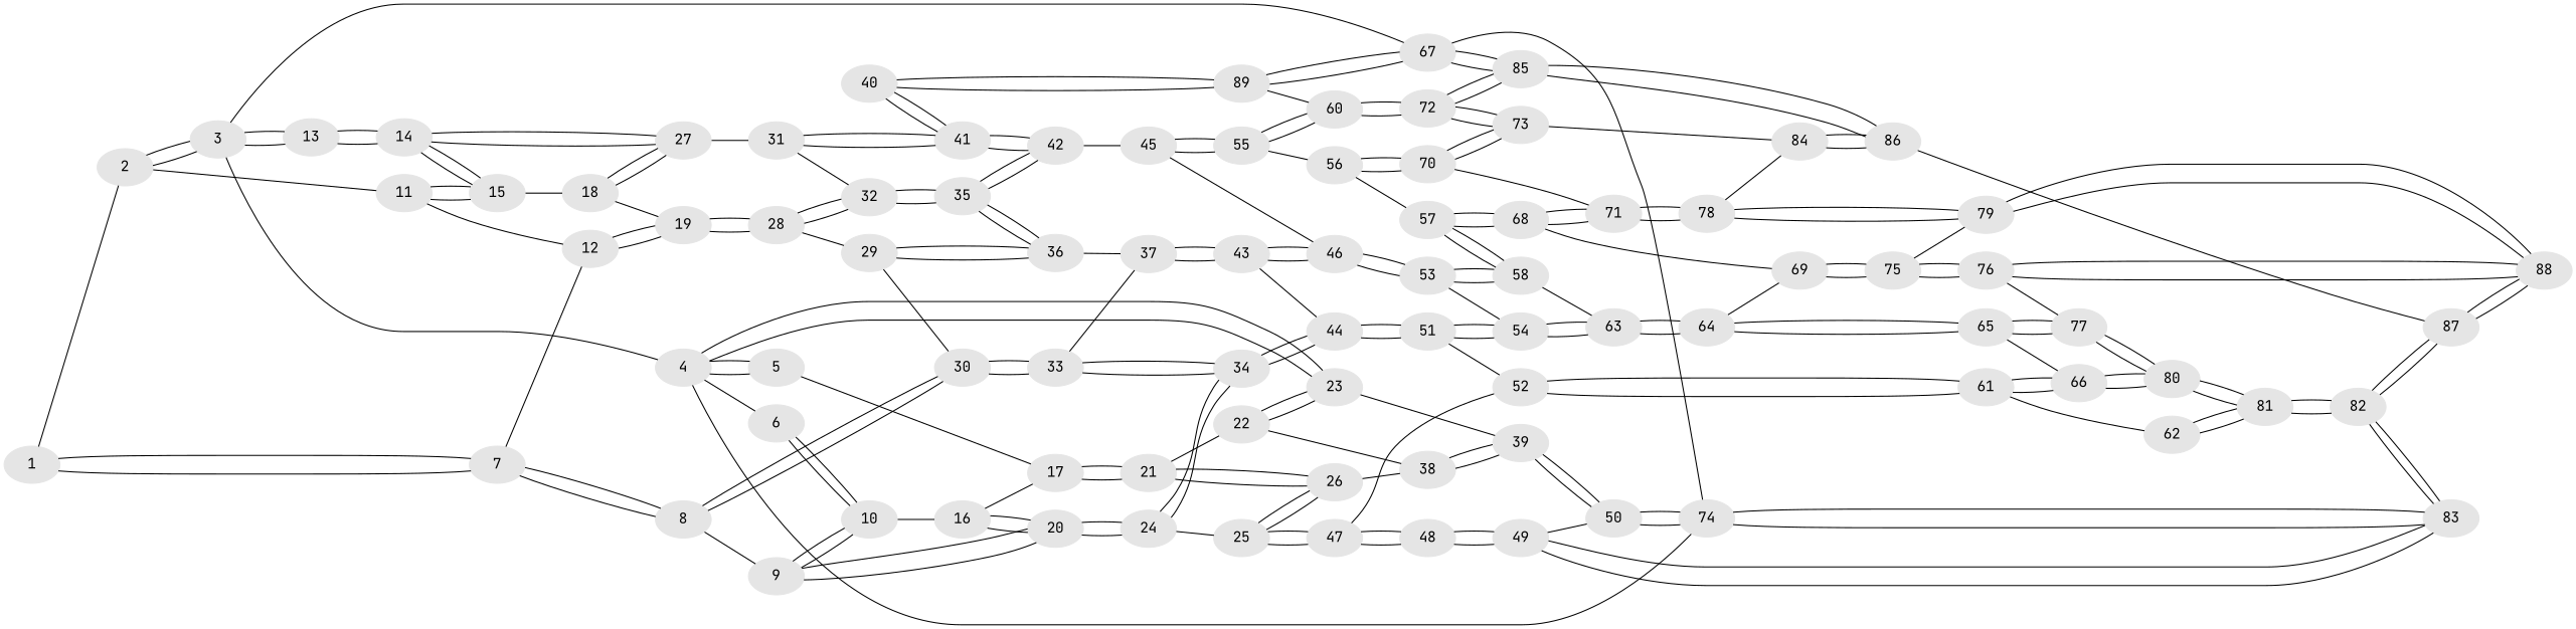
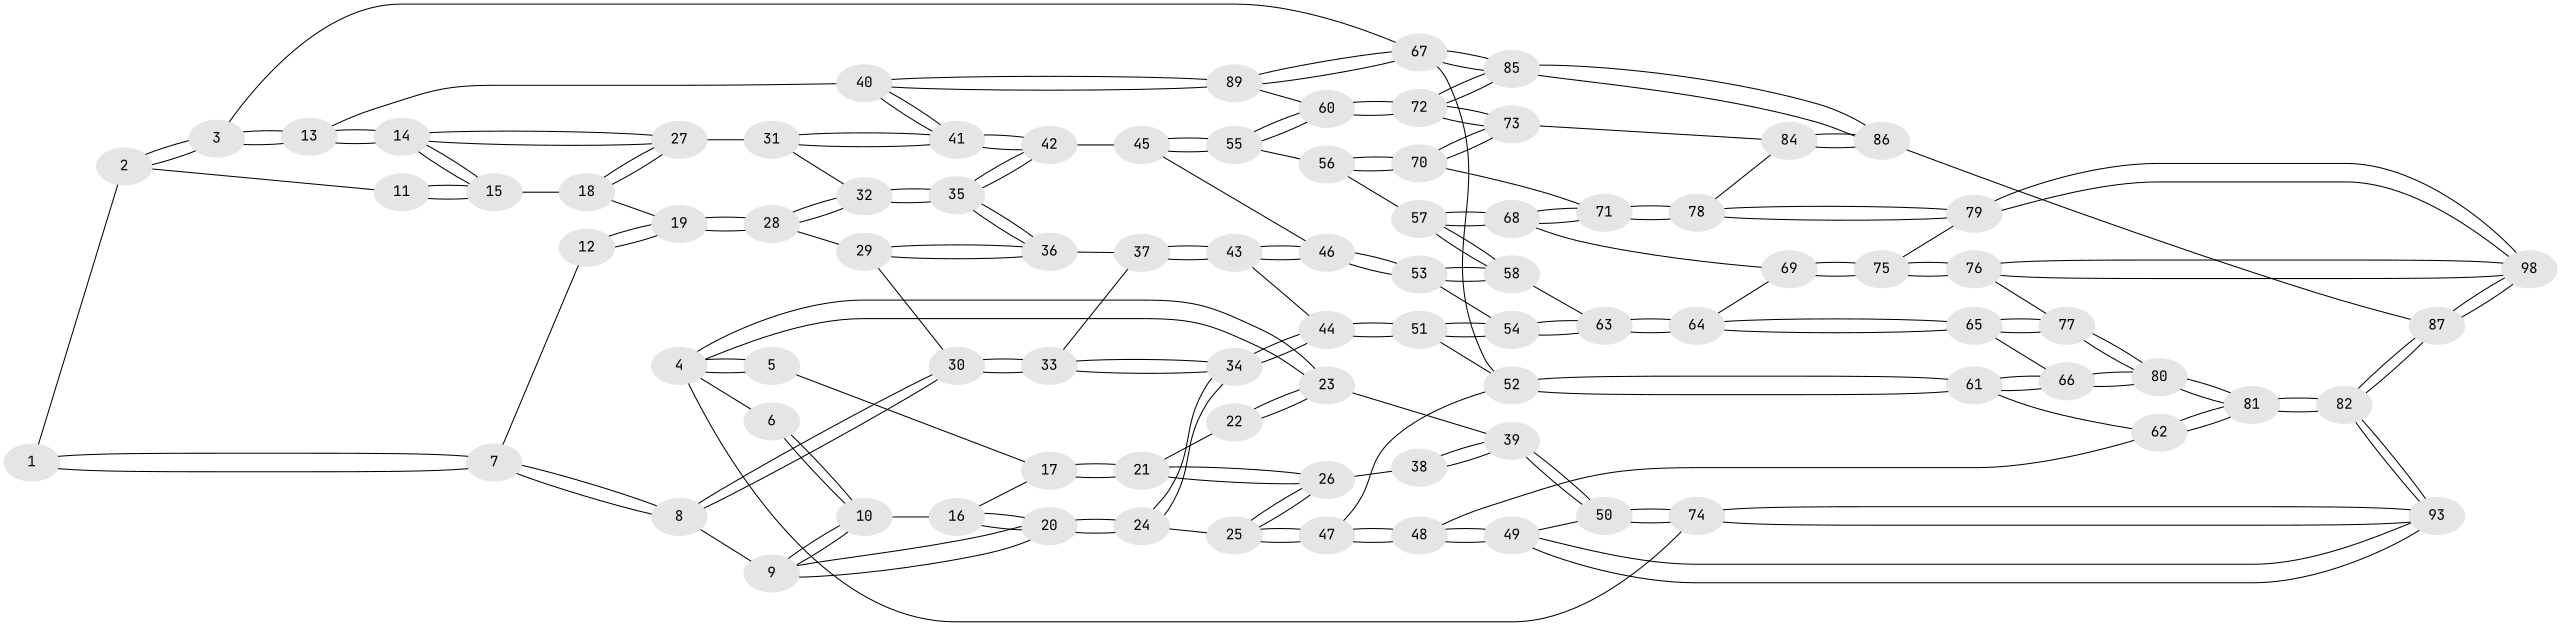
  graph {
    fontname="JetBrains Mono"
    rankdir=LR
    node [color=gray90 fontname="JetBrains Mono" style=filled]
    edge [fontname="JetBrains Mono"]
    1
    2
    7
    3
    11
    8
    12
    4
    13
    67
    15
    5
    23
    74
    6
    14
    40
    85
    17
    39
-   83
+   83 [label=93]
    10
    21
    16
    9
    30
    19
    20
    33
    24
    18
    28
    27
    41
    n35 [label=89]
    31
    22
    26
    29
    32
    25
    34
    38
    50
    47
    44
    48
    52
    36
    35
    37
    42
    43
    51
    45
    46
    60
    55
    53
    54
    56
    58
    49
    62
    61
    81
    63
    66
    64
    57
    70
    72
    68
    71
    73
    69
    80
    82
    65
    77
    75
    86
    78
    76
    79
    84
-   88
+   88 [label=98]
    87
    1 -- 2
    1 -- 7
    1 -- 7
    2 -- 3
    2 -- 3
    2 -- 11
    7 -- 8
    7 -- 8
    7 -- 12
-   3 -- 4
    3 -- 13
    3 -- 13
    3 -- 67
-   11 -- 12
    11 -- 15
    11 -- 15
    8 -- 9
    8 -- 30
    8 -- 30
    12 -- 19
    12 -- 19
    4 -- 5
    4 -- 5
    4 -- 23
    4 -- 23
    4 -- 74
    4 -- 6
    13 -- 14
    13 -- 14
-   67 -- 74
+   13 -- 40
+   67 -- 52
    67 -- 85
    67 -- 85
    15 -- 18
    5 -- 17
    23 -- 39
    74 -- 83
    74 -- 83
    6 -- 10
    6 -- 10
    14 -- 15
    14 -- 15
    14 -- 27
    14 -- 27
    40 -- 41
    40 -- 41
    40 -- n35
    40 -- n35
    85 -- 86
    85 -- 86
    17 -- 21
    17 -- 21
    39 -- 50
    39 -- 50
    10 -- 16
    21 -- 22
    21 -- 26
    21 -- 26
    16 -- 17
    16 -- 20
    16 -- 20
    9 -- 10
    9 -- 10
    9 -- 20
    9 -- 20
    30 -- 33
    30 -- 33
    19 -- 28
    19 -- 28
    20 -- 24
    20 -- 24
    33 -- 34
    33 -- 34
    33 -- 37
    24 -- 25
    24 -- 34
    24 -- 34
    18 -- 19
    18 -- 27
    18 -- 27
    28 -- 29
    28 -- 32
    28 -- 32
    27 -- 31
    41 -- 42
    41 -- 42
    n35 -- 67
    n35 -- 67
    n35 -- 60
    31 -- 41
    31 -- 41
    31 -- 32
    22 -- 23
    22 -- 23
-   22 -- 38
    26 -- 38
    29 -- 30
    29 -- 36
    29 -- 36
    32 -- 35
    32 -- 35
    25 -- 26
    25 -- 26
    25 -- 47
    25 -- 47
    34 -- 44
    34 -- 44
    38 -- 39
    38 -- 39
    50 -- 74
    50 -- 74
    47 -- 48
    47 -- 48
    47 -- 52
    44 -- 51
    44 -- 51
    48 -- 49
    48 -- 49
+   48 -- 62
    52 -- 61
    52 -- 61
    36 -- 37
    35 -- 36
    35 -- 36
    35 -- 42
    35 -- 42
    37 -- 43
    37 -- 43
    42 -- 45
    43 -- 44
    43 -- 46
    43 -- 46
    51 -- 52
    51 -- 54
    51 -- 54
    45 -- 46
    45 -- 55
    45 -- 55
    46 -- 53
    46 -- 53
    60 -- 72
    60 -- 72
    55 -- 60
    55 -- 60
    55 -- 56
    53 -- 54
    53 -- 58
    53 -- 58
    54 -- 63
    54 -- 63
    56 -- 57
    56 -- 70
    56 -- 70
    58 -- 63
    49 -- 83
    49 -- 83
    49 -- 50
    62 -- 81
    62 -- 81
    61 -- 62
    61 -- 66
    61 -- 66
    81 -- 82
    81 -- 82
    63 -- 64
    63 -- 64
    66 -- 80
    66 -- 80
    64 -- 69
    64 -- 65
    64 -- 65
    57 -- 58
    57 -- 58
    57 -- 68
    57 -- 68
    70 -- 71
    70 -- 73
    70 -- 73
    72 -- 85
    72 -- 85
    72 -- 73
    72 -- 73
    68 -- 71
    68 -- 71
    68 -- 69
    71 -- 78
    71 -- 78
    73 -- 84
    69 -- 75
    69 -- 75
    80 -- 81
    80 -- 81
    82 -- 83
    82 -- 83
    82 -- 87
    82 -- 87
    65 -- 66
    65 -- 77
    65 -- 77
    77 -- 80
    77 -- 80
    75 -- 76
    75 -- 76
    75 -- 79
    86 -- 87
    78 -- 79
    78 -- 79
    78 -- 84
    76 -- 77
    76 -- 88
    76 -- 88
    79 -- 88
    79 -- 88
    84 -- 86
    84 -- 86
    87 -- 88
    87 -- 88
  }
